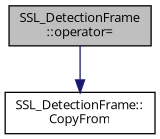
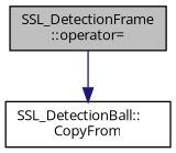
  digraph {
    rankdir=TB
    fontname="Open Sans"
    node [color=black fontname="Open Sans" fontsize=10 shape=record style=filled]
    n1 [fillcolor=grey75 fontcolor=black height=0.2 label="SSL_DetectionFrame\l::operator=" width=0.4]
-   n2 [fillcolor=white height=0.2 label="SSL_DetectionFrame::\lCopyFrom" width=0.4]
+   n2 [fillcolor=white height=0.2 label="SSL_DetectionBall::\lCopyFrom" width=0.4]
    n1 -> n2 [color=midnightblue fontname="Open Sans" fontsize=10 labelfontname=Helvetica labelfontsize=10 style=solid]
  }
